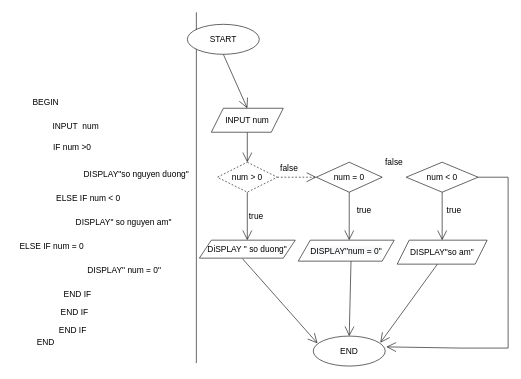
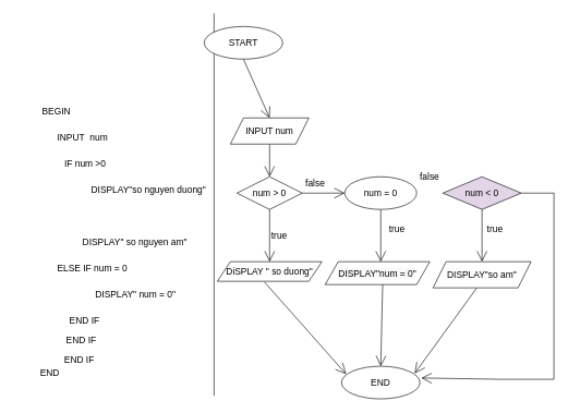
  <mxCell id="0" />
  <mxCell id="1" parent="0" />
  <mxCell id="2" value="" style="endArrow=none;html=1;fontSize=14;startSize=14;endSize=14;sourcePerimeterSpacing=8;targetPerimeterSpacing=8;" parent="1" edge="1"><mxGeometry width="50" height="50" relative="1" as="geometry"><mxPoint x="327" y="605" as="sourcePoint" /><mxPoint x="327" as="targetPoint" y="20" /></mxGeometry></mxCell>
- <mxCell id="3" value="BEGIN" style="text;html=1;strokeColor=none;fillColor=none;align=center;verticalAlign=middle;whiteSpace=wrap;rounded=0;hachureGap=4;pointerEvents=0;fontSize=14;" parent="1" vertex="1"><mxGeometry x="36" y="160" width="80" height="20" as="geometry" /></mxCell>
+ <mxCell id="3" value="BEGIN" style="text;html=1;strokeColor=none;fillColor=none;align=center;verticalAlign=middle;whiteSpace=wrap;rounded=0;hachureGap=4;pointerEvents=0;fontSize=14;" parent="1" vertex="1"><mxGeometry x="46" y="160" width="80" height="20" as="geometry" /></mxCell>
  <mxCell id="4" value="INPUT&amp;nbsp; num" style="text;html=1;strokeColor=none;fillColor=none;align=center;verticalAlign=middle;whiteSpace=wrap;rounded=0;hachureGap=4;pointerEvents=0;fontSize=14;" parent="1" vertex="1"><mxGeometry x="86" y="200" width="80" height="20" as="geometry" /></mxCell>
- <mxCell id="5" value="IF num &amp;gt;0" style="text;html=1;strokeColor=none;fillColor=none;align=center;verticalAlign=middle;whiteSpace=wrap;rounded=0;hachureGap=4;pointerEvents=0;fontSize=14;" parent="1" vertex="1"><mxGeometry x="10" y="235" width="220" height="20" as="geometry" /></mxCell>
+ <mxCell id="5" value="IF num &amp;gt;0" style="text;html=1;strokeColor=none;fillColor=none;align=center;verticalAlign=middle;whiteSpace=wrap;rounded=0;hachureGap=4;pointerEvents=0;fontSize=14;" parent="1" vertex="1"><mxGeometry x="20" y="240" width="220" height="20" as="geometry" /></mxCell>
  <mxCell id="6" value="DISPLAY&quot;so nguyen duong&quot;" style="text;html=1;strokeColor=none;fillColor=none;align=center;verticalAlign=middle;whiteSpace=wrap;rounded=0;hachureGap=4;pointerEvents=0;fontSize=14;" parent="1" vertex="1"><mxGeometry x="127" y="280" width="200" height="20" as="geometry" /></mxCell>
- <mxCell id="7" value="ELSE IF num &amp;lt; 0" style="text;html=1;strokeColor=none;fillColor=none;align=center;verticalAlign=middle;whiteSpace=wrap;rounded=0;hachureGap=4;pointerEvents=0;fontSize=14;" parent="1" vertex="1"><mxGeometry x="27" y="320" width="240" height="20" as="geometry" /></mxCell>
  <mxCell id="8" value="DISPLAY&quot; so nguyen am&quot;" style="text;html=1;strokeColor=none;fillColor=none;align=center;verticalAlign=middle;whiteSpace=wrap;rounded=0;hachureGap=4;pointerEvents=0;fontSize=14;" parent="1" vertex="1"><mxGeometry x="116" y="360" width="180" height="20" as="geometry" /></mxCell>
- <mxCell id="9" value="ELSE IF num = 0" style="text;html=1;strokeColor=none;fillColor=none;align=center;verticalAlign=middle;whiteSpace=wrap;rounded=0;hachureGap=4;pointerEvents=0;fontSize=14;" parent="1" vertex="1"><mxGeometry x="31" y="400" width="110" height="20" as="geometry" /></mxCell>
+ <mxCell id="9" value="ELSE IF num = 0" style="text;html=1;strokeColor=none;fillColor=none;align=center;verticalAlign=middle;whiteSpace=wrap;rounded=0;hachureGap=4;pointerEvents=0;fontSize=14;" parent="1" vertex="1"><mxGeometry x="86" y="400" width="110" height="20" as="geometry" /></mxCell>
  <mxCell id="10" value="DISPLAY&quot; num = 0&quot;" style="text;html=1;strokeColor=none;fillColor=none;align=center;verticalAlign=middle;whiteSpace=wrap;rounded=0;hachureGap=4;pointerEvents=0;fontSize=14;" parent="1" vertex="1"><mxGeometry x="87" y="440" width="240" height="20" as="geometry" /></mxCell>
  <mxCell id="11" value="END IF" style="text;html=1;strokeColor=none;fillColor=none;align=center;verticalAlign=middle;whiteSpace=wrap;rounded=0;hachureGap=4;pointerEvents=0;fontSize=14;" parent="1" vertex="1"><mxGeometry x="99" y="480" width="60" height="20" as="geometry" /></mxCell>
  <mxCell id="12" value="&lt;span&gt;END IF&lt;/span&gt;" style="text;html=1;strokeColor=none;fillColor=none;align=center;verticalAlign=middle;whiteSpace=wrap;rounded=0;hachureGap=4;pointerEvents=0;fontSize=14;" parent="1" vertex="1"><mxGeometry x="99" y="510" width="50" height="20" as="geometry" /></mxCell>
  <mxCell id="13" value="&lt;span&gt;END IF&lt;/span&gt;" style="text;html=1;strokeColor=none;fillColor=none;align=center;verticalAlign=middle;whiteSpace=wrap;rounded=0;hachureGap=4;pointerEvents=0;fontSize=14;" parent="1" vertex="1"><mxGeometry x="96" y="540" width="50" height="20" as="geometry" /></mxCell>
  <mxCell id="14" value="END" style="text;html=1;strokeColor=none;fillColor=none;align=center;verticalAlign=middle;whiteSpace=wrap;rounded=0;hachureGap=4;pointerEvents=0;fontSize=14;" parent="1" vertex="1"><mxGeometry x="56" y="560" width="40" height="20" as="geometry" /></mxCell>
  <mxCell id="15" style="edgeStyle=none;rounded=0;orthogonalLoop=1;jettySize=auto;html=1;exitX=0.5;exitY=1;exitDx=0;exitDy=0;fontSize=14;endArrow=open;startSize=14;endSize=14;sourcePerimeterSpacing=8;targetPerimeterSpacing=8;entryX=0.5;entryY=0;entryDx=0;entryDy=0;" parent="1" source="16" target="18" edge="1"><mxGeometry relative="1" as="geometry"><mxPoint x="587" y="180" as="targetPoint" /></mxGeometry></mxCell>
  <mxCell id="16" value="START" style="ellipse;whiteSpace=wrap;html=1;hachureGap=4;pointerEvents=0;fontSize=14;" parent="1" vertex="1"><mxGeometry x="312" y="40" width="120" height="50" as="geometry" /></mxCell>
  <mxCell id="17" style="edgeStyle=none;rounded=0;orthogonalLoop=1;jettySize=auto;html=1;exitX=0.5;exitY=1;exitDx=0;exitDy=0;entryX=0.5;entryY=0;entryDx=0;entryDy=0;fontSize=14;endArrow=open;startSize=14;endSize=14;sourcePerimeterSpacing=8;targetPerimeterSpacing=8;" parent="1" source="18" target="21" edge="1"><mxGeometry relative="1" as="geometry" /></mxCell>
  <mxCell id="18" value="INPUT num" style="shape=parallelogram;perimeter=parallelogramPerimeter;whiteSpace=wrap;html=1;fixedSize=1;hachureGap=4;pointerEvents=0;fontSize=14;" parent="1" vertex="1"><mxGeometry x="352" y="180" width="120" height="40" as="geometry" /></mxCell>
- <mxCell id="19" style="edgeStyle=none;rounded=0;orthogonalLoop=1;jettySize=auto;html=1;exitX=1;exitY=0.5;exitDx=0;exitDy=0;entryX=0;entryY=0.5;entryDx=0;entryDy=0;fontSize=14;endArrow=open;startSize=14;endSize=14;sourcePerimeterSpacing=8;targetPerimeterSpacing=8;dashed=1;" edge="1" parent="1" source="21" target="27"><mxGeometry relative="1" as="geometry" /></mxCell>
+ <mxCell id="19" style="edgeStyle=none;rounded=0;orthogonalLoop=1;jettySize=auto;html=1;exitX=1;exitY=0.5;exitDx=0;exitDy=0;entryX=0;entryY=0.5;entryDx=0;entryDy=0;fontSize=14;endArrow=open;startSize=14;endSize=14;sourcePerimeterSpacing=8;targetPerimeterSpacing=8;" edge="1" parent="1" source="21" target="27"><mxGeometry relative="1" as="geometry" /></mxCell>
  <mxCell id="20" style="edgeStyle=none;rounded=0;orthogonalLoop=1;jettySize=auto;html=1;exitX=0.5;exitY=1;exitDx=0;exitDy=0;entryX=0.5;entryY=0;entryDx=0;entryDy=0;fontSize=14;endArrow=open;startSize=14;endSize=14;sourcePerimeterSpacing=8;targetPerimeterSpacing=8;" edge="1" parent="1" source="21" target="31"><mxGeometry relative="1" as="geometry" /></mxCell>
- <mxCell id="21" value="num &amp;gt; 0" style="rhombus;whiteSpace=wrap;html=1;hachureGap=4;pointerEvents=0;fontSize=14;dashed=1;" parent="1" vertex="1"><mxGeometry x="362" y="270" width="100" height="50" as="geometry" /></mxCell>
+ <mxCell id="21" value="num &amp;gt; 0" style="rhombus;whiteSpace=wrap;html=1;hachureGap=4;pointerEvents=0;fontSize=14;" parent="1" vertex="1"><mxGeometry x="362" y="270" width="100" height="50" as="geometry" /></mxCell>
  <mxCell id="22" style="edgeStyle=none;rounded=0;orthogonalLoop=1;jettySize=auto;html=1;exitX=0.45;exitY=1.033;exitDx=0;exitDy=0;fontSize=14;endArrow=open;startSize=14;endSize=14;sourcePerimeterSpacing=8;targetPerimeterSpacing=8;exitPerimeter=0;entryX=0.058;entryY=0.24;entryDx=0;entryDy=0;entryPerimeter=0;" parent="1" source="31" edge="1" target="30"><mxGeometry relative="1" as="geometry"><mxPoint x="527" y="570" as="targetPoint" /><Array as="points" /><mxPoint x="412" y="440" as="sourcePoint" /></mxGeometry></mxCell>
  <mxCell id="23" style="edgeStyle=none;rounded=0;orthogonalLoop=1;jettySize=auto;html=1;exitX=0.5;exitY=1;exitDx=0;exitDy=0;fontSize=14;endArrow=open;startSize=14;endSize=14;sourcePerimeterSpacing=8;targetPerimeterSpacing=8;entryX=0.5;entryY=0;entryDx=0;entryDy=0;" parent="1" source="25" edge="1" target="33"><mxGeometry relative="1" as="geometry"><mxPoint x="737" y="395" as="targetPoint" /></mxGeometry></mxCell>
  <mxCell id="24" style="edgeStyle=none;rounded=0;orthogonalLoop=1;jettySize=auto;html=1;exitX=1;exitY=0.5;exitDx=0;exitDy=0;entryX=1.017;entryY=0.36;entryDx=0;entryDy=0;entryPerimeter=0;fontSize=14;endArrow=open;startSize=14;endSize=14;sourcePerimeterSpacing=8;targetPerimeterSpacing=8;" edge="1" parent="1" source="25" target="30"><mxGeometry relative="1" as="geometry"><Array as="points"><mxPoint x="847" y="295" /><mxPoint x="847" y="460" /><mxPoint x="847" y="500" /><mxPoint x="847" y="540" /><mxPoint x="847" y="580" /><mxPoint x="797" y="580" /><mxPoint x="767" y="580" /></Array></mxGeometry></mxCell>
- <mxCell id="25" value="num &amp;lt; 0" style="rhombus;whiteSpace=wrap;html=1;hachureGap=4;pointerEvents=0;fontSize=14;" parent="1" vertex="1"><mxGeometry x="677" y="270" width="120" height="50" as="geometry" /></mxCell>
+ <mxCell id="25" value="num &amp;lt; 0" style="rhombus;whiteSpace=wrap;html=1;hachureGap=4;pointerEvents=0;fontSize=14;fillColor=#e1d5e7;" parent="1" vertex="1"><mxGeometry x="677" y="270" width="120" height="50" as="geometry" /></mxCell>
  <mxCell id="26" style="edgeStyle=none;rounded=0;orthogonalLoop=1;jettySize=auto;html=1;exitX=0.5;exitY=1;exitDx=0;exitDy=0;fontSize=14;endArrow=open;startSize=14;endSize=14;sourcePerimeterSpacing=8;targetPerimeterSpacing=8;entryX=0.5;entryY=0;entryDx=0;entryDy=0;" parent="1" source="27" edge="1"><mxGeometry relative="1" as="geometry"><mxPoint x="582" y="400" as="targetPoint" /></mxGeometry></mxCell>
- <mxCell id="27" value="num = 0" style="rhombus;whiteSpace=wrap;html=1;hachureGap=4;pointerEvents=0;fontSize=14;" parent="1" vertex="1"><mxGeometry x="527" y="270" width="110" height="50" as="geometry" /></mxCell>
+ <mxCell id="27" value="num = 0" style="ellipse;whiteSpace=wrap;html=1;hachureGap=4;pointerEvents=0;fontSize=14;" parent="1" vertex="1"><mxGeometry x="527" y="270" width="110" height="50" as="geometry" /></mxCell>
  <mxCell id="28" style="edgeStyle=none;rounded=0;orthogonalLoop=1;jettySize=auto;html=1;fontSize=14;endArrow=open;startSize=14;endSize=14;sourcePerimeterSpacing=8;targetPerimeterSpacing=8;exitX=0.55;exitY=0.971;exitDx=0;exitDy=0;exitPerimeter=0;entryX=0.5;entryY=0;entryDx=0;entryDy=0;" parent="1" source="32" edge="1" target="30"><mxGeometry relative="1" as="geometry"><mxPoint x="582" y="560" as="targetPoint" /><mxPoint x="717" y="180" as="sourcePoint" /></mxGeometry></mxCell>
  <mxCell id="29" style="edgeStyle=none;rounded=0;orthogonalLoop=1;jettySize=auto;html=1;exitX=0.447;exitY=1;exitDx=0;exitDy=0;fontSize=14;endArrow=open;startSize=14;endSize=14;sourcePerimeterSpacing=8;targetPerimeterSpacing=8;exitPerimeter=0;entryX=0.933;entryY=0.22;entryDx=0;entryDy=0;entryPerimeter=0;" parent="1" source="33" edge="1" target="30"><mxGeometry relative="1" as="geometry"><mxPoint x="637" y="570" as="targetPoint" /><Array as="points" /><mxPoint x="732" y="440" as="sourcePoint" /></mxGeometry></mxCell>
  <mxCell id="30" value="END" style="ellipse;whiteSpace=wrap;html=1;hachureGap=4;pointerEvents=0;fontSize=14;" parent="1" vertex="1"><mxGeometry x="522" y="560" width="120" height="50" as="geometry" /></mxCell>
  <mxCell id="31" value="&lt;span&gt;DiSPLAY &quot; so duong&quot;&lt;/span&gt;" style="shape=parallelogram;perimeter=parallelogramPerimeter;whiteSpace=wrap;html=1;fixedSize=1;hachureGap=4;pointerEvents=0;fontSize=14;" vertex="1" parent="1"><mxGeometry x="332" y="400" width="160" height="30" as="geometry" /></mxCell>
  <mxCell id="32" value="&#10;&#10;&lt;span style=&quot;color: rgb(0, 0, 0); font-family: helvetica; font-size: 14px; font-style: normal; font-weight: 400; letter-spacing: normal; text-align: center; text-indent: 0px; text-transform: none; word-spacing: 0px; background-color: rgb(248, 249, 250); display: inline; float: none;&quot;&gt;DISPLAY&quot;num = 0&quot;&lt;/span&gt;&#10;&#10;" style="shape=parallelogram;perimeter=parallelogramPerimeter;whiteSpace=wrap;html=1;fixedSize=1;hachureGap=4;pointerEvents=0;fontSize=14;" vertex="1" parent="1"><mxGeometry x="497" y="400" width="160" height="35" as="geometry" /></mxCell>
  <mxCell id="33" value="&lt;span&gt;DISPLAY&quot;so am&quot;&lt;/span&gt;" style="shape=parallelogram;perimeter=parallelogramPerimeter;whiteSpace=wrap;html=1;fixedSize=1;hachureGap=4;pointerEvents=0;fontSize=14;" vertex="1" parent="1"><mxGeometry x="662" y="400" width="150" height="40" as="geometry" /></mxCell>
  <mxCell id="34" value="true" style="text;html=1;strokeColor=none;fillColor=none;align=center;verticalAlign=middle;whiteSpace=wrap;rounded=0;hachureGap=4;pointerEvents=0;fontSize=14;" vertex="1" parent="1"><mxGeometry x="407" y="350" width="40" height="20" as="geometry" /></mxCell>
  <mxCell id="35" value="true" style="text;html=1;strokeColor=none;fillColor=none;align=center;verticalAlign=middle;whiteSpace=wrap;rounded=0;hachureGap=4;pointerEvents=0;fontSize=14;" vertex="1" parent="1"><mxGeometry x="587" y="340" width="40" height="20" as="geometry" /></mxCell>
  <mxCell id="36" value="true" style="text;html=1;strokeColor=none;fillColor=none;align=center;verticalAlign=middle;whiteSpace=wrap;rounded=0;hachureGap=4;pointerEvents=0;fontSize=14;" vertex="1" parent="1"><mxGeometry x="737" y="340" width="40" height="20" as="geometry" /></mxCell>
  <mxCell id="37" value="false" style="text;html=1;strokeColor=none;fillColor=none;align=center;verticalAlign=middle;whiteSpace=wrap;rounded=0;hachureGap=4;pointerEvents=0;fontSize=14;" vertex="1" parent="1"><mxGeometry x="462" y="270" width="40" height="20" as="geometry" /></mxCell>
  <mxCell id="38" value="false" style="text;html=1;strokeColor=none;fillColor=none;align=center;verticalAlign=middle;whiteSpace=wrap;rounded=0;hachureGap=4;pointerEvents=0;fontSize=14;" vertex="1" parent="1"><mxGeometry x="637" y="260" width="40" height="20" as="geometry" /></mxCell>
